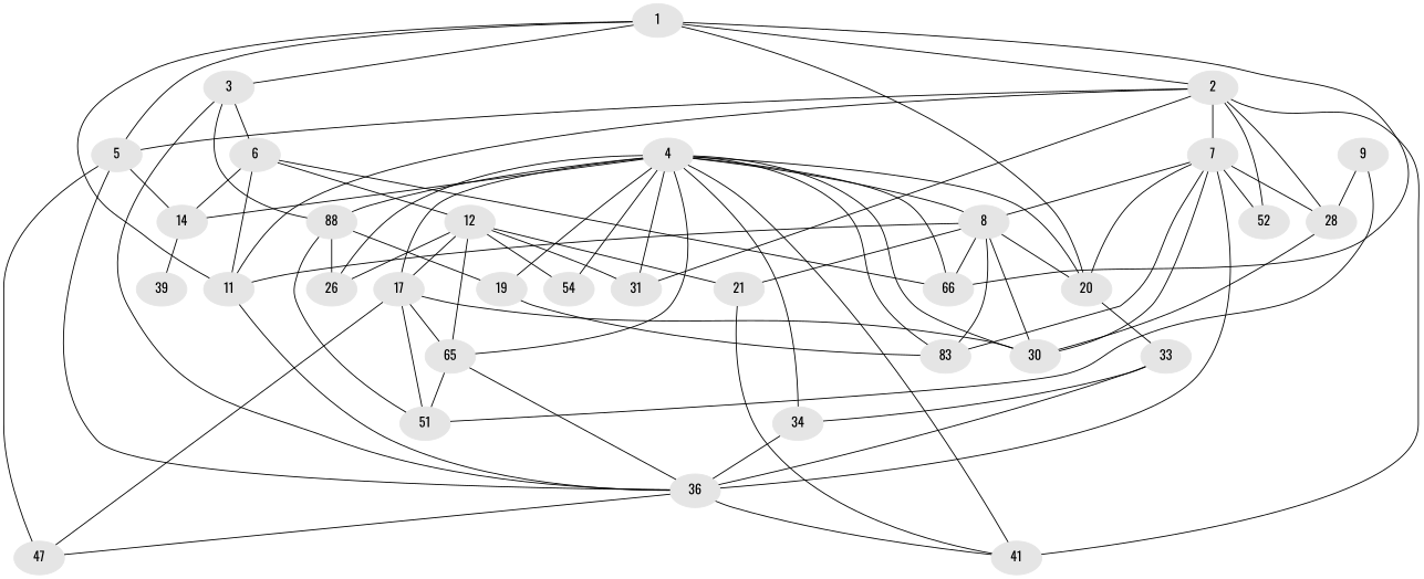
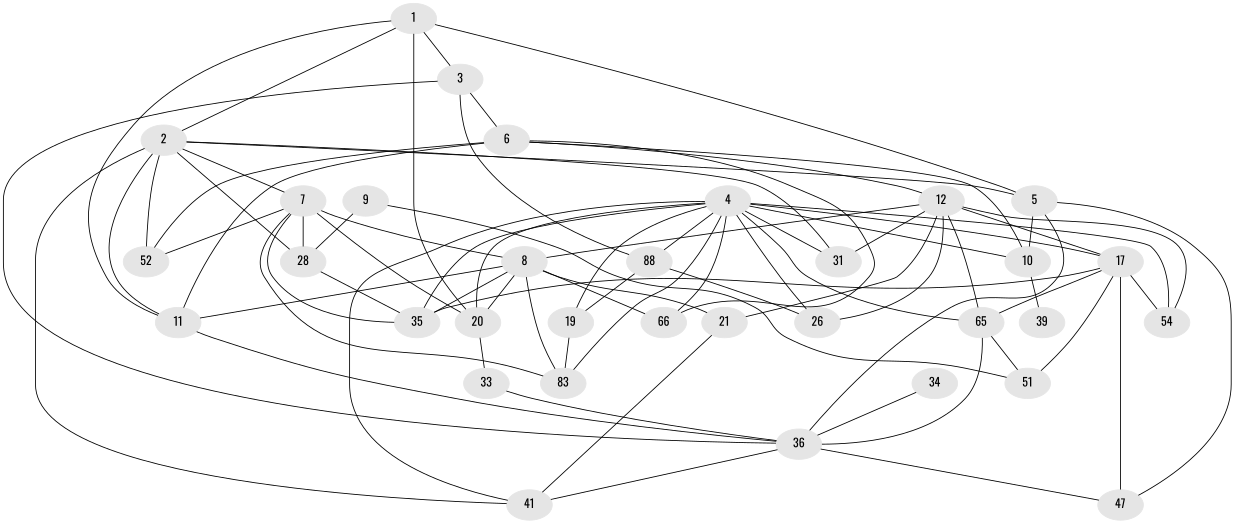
  graph {
    fontname=Oswald
    node [color=gray90 fontname=Oswald style=filled]
    edge [fontname=Oswald]
    1 [super="+15"]
    2 [super="+61+44+12"]
    3
    5 [super="+40"]
    11 [super="+53"]
    20 [super="+24"]
    n7 [label=66]
    7 [super="+37+65+16"]
    28 [super="+29"]
    31
    n11 [label=41]
    52
    n13 [label=88 super="+23"]
    36 [super="+67+56+43"]
    6 [super="+42"]
-   14
+   14 [label=10]
    47
    33
    8 [super="+50+66"]
-   35 [label=30]
+   35
    n21 [label=83]
    21
    4 [super="+13+48+22"]
    17 [super="+27"]
    19
    n26 [label=65 super="+55"]
    26 [super="+30"]
    34
    54
    51
    39
    n32 [label=12 super="+41+62"]
    9
    1 -- 2
    1 -- 3
    1 -- 5
    1 -- 11
    1 -- 20
-   1 -- n7
    2 -- 5
    2 -- 11
    2 -- 7
    2 -- 28 [weight=2]
    2 -- 31
    2 -- n11
    2 -- 52
    3 -- n13
    3 -- 36
    3 -- 6
    5 -- 36
    5 -- 14
    5 -- 47
    11 -- 36
    20 -- 33
    7 -- 20
    7 -- 28 [weight=2]
    7 -- 52
-   7 -- 36 [weight=3]
    7 -- 8 [weight=2]
    7 -- 35
    7 -- n21
    28 -- 35
    n13 -- 19
    n13 -- 26 [weight=2]
-   n13 -- 51
    36 -- n11
    36 -- 47
    6 -- 11 [weight=2]
    6 -- n7
+   6 -- 52
    6 -- 14
    6 -- n32
    14 -- 39
    33 -- 36
-   33 -- 34
    8 -- 11
    8 -- 20
    8 -- n7
    8 -- 35
    8 -- n21
    8 -- 21
    21 -- n11
    4 -- 20
    4 -- n7
    4 -- 31
    4 -- n11
    4 -- n13
    4 -- 14
-   4 -- 8
+   n32 -- 8
    4 -- 35
    4 -- n21
    4 -- 17
    4 -- 19
    4 -- n26
    4 -- 26
-   4 -- 34
    4 -- 54
    17 -- 47
    17 -- 35
    17 -- n26
+   17 -- 54
    17 -- 51
    19 -- n21
    n26 -- 36
    n26 -- 51
    34 -- 36
    n32 -- 31
    n32 -- 21
    n32 -- 17
    n32 -- n26 [weight=2]
    n32 -- 26
    n32 -- 54
    9 -- 28
    9 -- 51
  }
